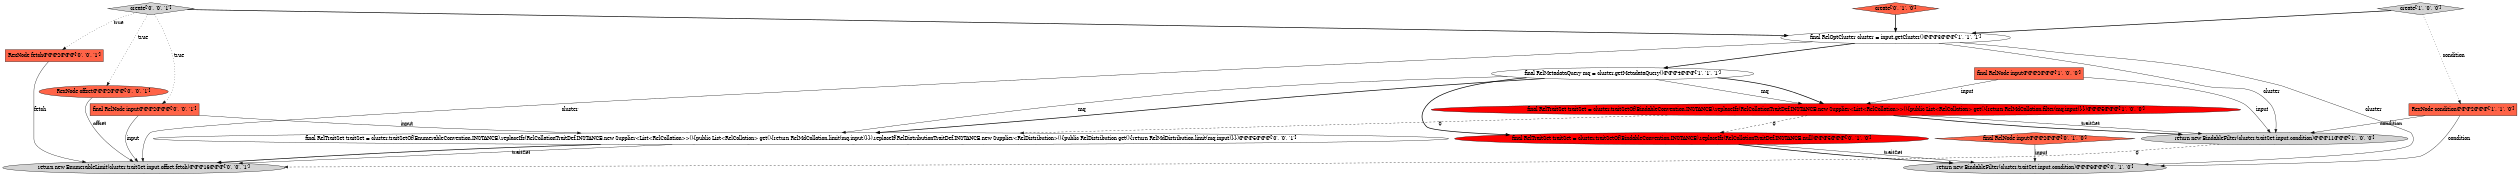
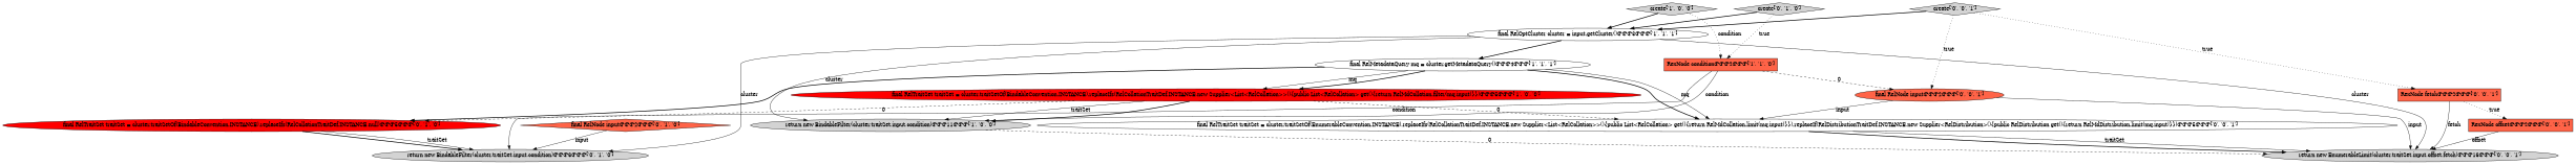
  digraph {
    node [fillcolor=tomato shape=ellipse style=filled]
    edge [style=solid]
    n1 [label="final RelNode input@@@2@@@['0', '1', '0']" shape=diamond]
    n2 [fillcolor=lightgray label="return new BindableFilter(cluster,traitSet,input,condition)@@@6@@@['0', '1', '0']"]
    n3 [fillcolor=lightgray label="return new EnumerableLimit(cluster,traitSet,input,offset,fetch)@@@16@@@['0', '0', '1']"]
    n4 [label="RexNode condition@@@2@@@['1', '1', '0']" shape=box]
-   n5 [label="final RelNode input@@@2@@@['0', '0', '1']" shape=box]
+   n5 [label="final RelNode input@@@2@@@['0', '0', '1']"]
    n6 [fillcolor=lightgray label="return new BindableFilter(cluster,traitSet,input,condition)@@@11@@@['1', '0', '0']"]
    n7 [fillcolor=white label="final RelTraitSet traitSet = cluster.traitSetOf(EnumerableConvention.INSTANCE).replaceIfs(RelCollationTraitDef.INSTANCE,new Supplier<List<RelCollation>>(){public List<RelCollation> get(){return RelMdCollation.limit(mq,input)}}).replaceIf(RelDistributionTraitDef.INSTANCE,new Supplier<RelDistribution>(){public RelDistribution get(){return RelMdDistribution.limit(mq,input)}})@@@5@@@['0', '0', '1']"]
    n8 [label="RexNode fetch@@@2@@@['0', '0', '1']" shape=box]
    n9 [fillcolor=lightgray label="create['0', '0', '1']" shape=diamond]
-   n10 [label="RexNode offset@@@2@@@['0', '0', '1']"]
+   n10 [label="RexNode offset@@@2@@@['0', '0', '1']" shape=box]
    n11 [fillcolor=white label="final RelOptCluster cluster = input.getCluster()@@@3@@@['1', '1', '1']"]
    n12 [fillcolor=white label="final RelMetadataQuery mq = cluster.getMetadataQuery()@@@4@@@['1', '1', '1']"]
    n13 [fillcolor=red label="final RelTraitSet traitSet = cluster.traitSetOf(BindableConvention.INSTANCE).replaceIfs(RelCollationTraitDef.INSTANCE,new Supplier<List<RelCollation>>(){public List<RelCollation> get(){return RelMdCollation.filter(mq,input)}})@@@5@@@['1', '0', '0']"]
    n14 [fillcolor=red label="final RelTraitSet traitSet = cluster.traitSetOf(BindableConvention.INSTANCE).replaceIfs(RelCollationTraitDef.INSTANCE,null)@@@5@@@['0', '1', '0']"]
    n15 [fillcolor=lightgray label="create['1', '0', '0']" shape=diamond]
-   n16 [label="final RelNode input@@@2@@@['1', '0', '0']" shape=box]
-   n17 [label="create['0', '1', '0']" shape=diamond]
+   n17 [fillcolor=lightgray label="create['0', '1', '0']" shape=diamond]
    n1 -> n2 [label=input]
    n4 -> n2 [label=condition]
+   n4 -> n5 [label=0 style=dashed]
    n4 -> n6 [label=condition]
    n5 -> n3 [label=input]
    n5 -> n7 [label=input]
    n6 -> n3 [label=0 style=dashed]
    n7 -> n3 [label=traitSet]
    n7 -> n3 [style=bold]
    n8 -> n3 [label=fetch]
    n9 -> n5 [label=true style=dotted]
    n9 -> n8 [label=true style=dotted]
-   n9 -> n10 [label=true style=dotted]
+   n8 -> n10 [label=true style=dotted]
    n9 -> n11 [style=bold]
    n10 -> n3 [label=offset]
    n11 -> n2 [label=cluster]
    n11 -> n3 [label=cluster]
    n11 -> n6 [label=cluster]
    n11 -> n12 [style=bold]
    n12 -> n7 [style=bold]
    n12 -> n7 [label=mq]
    n12 -> n13 [label=mq]
    n12 -> n13 [style=bold]
    n12 -> n14 [style=bold]
    n13 -> n6 [label=traitSet]
    n13 -> n6 [style=bold]
    n13 -> n7 [label=0 style=dashed]
    n13 -> n14 [label=0 style=dashed]
    n14 -> n2 [style=bold]
    n14 -> n2 [label=traitSet]
    n15 -> n4 [label=condition style=dotted]
    n15 -> n11 [style=bold]
-   n16 -> n6 [label=input]
-   n16 -> n13 [label=input]
+   n17 -> n4 [label=true style=dotted]
    n17 -> n11 [style=bold]
  }
